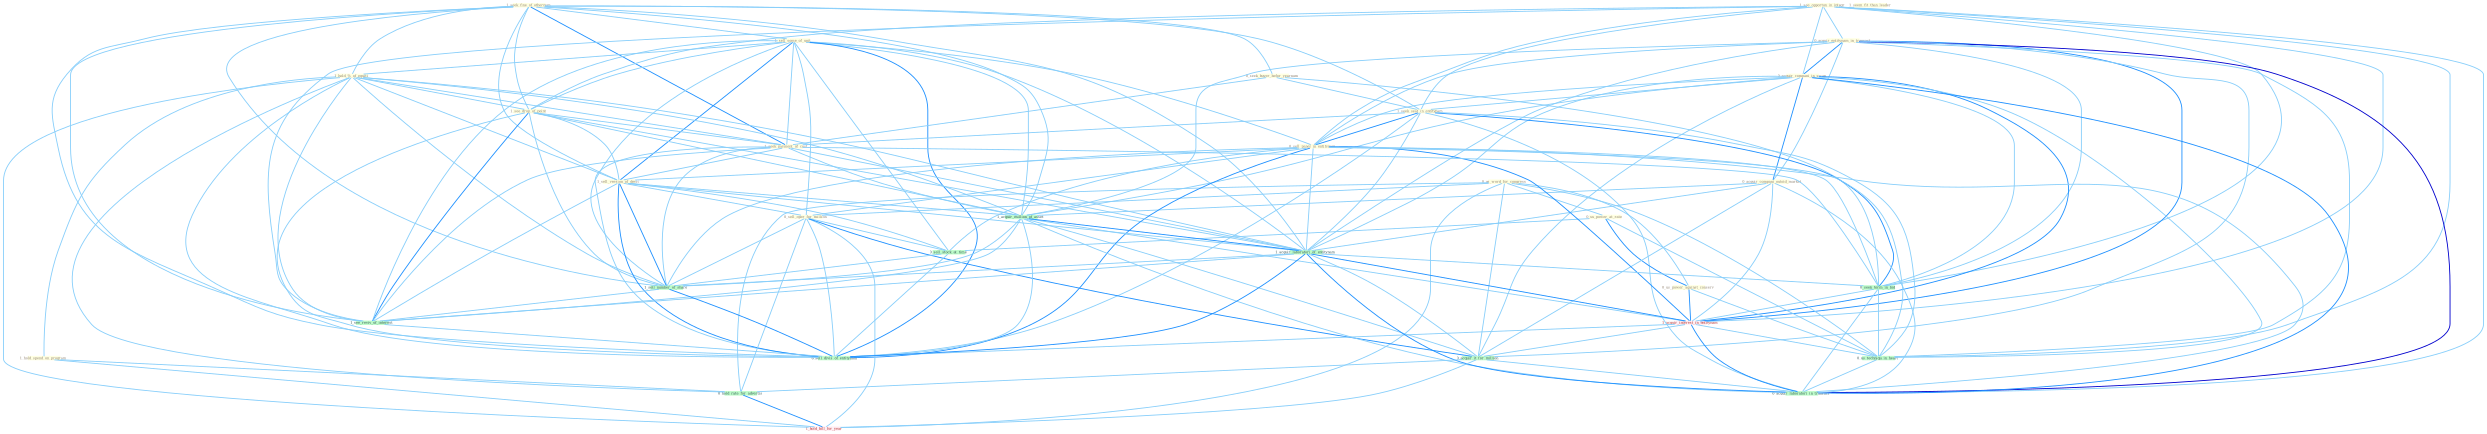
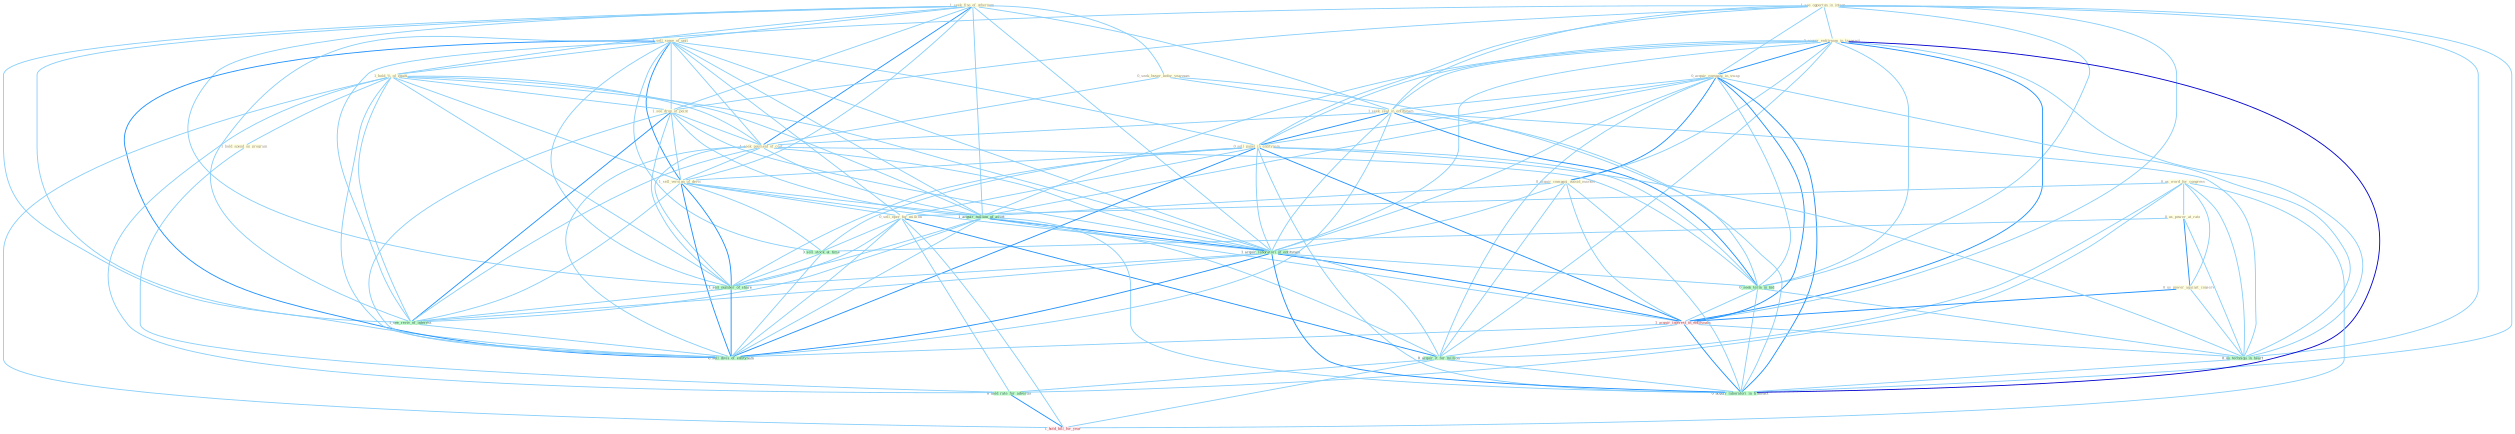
  graph {
    node [color="#ffffe0" fixedsize=true fontcolor="#8b7d6b" fontsize=4 shape=polygon style=filled]
    edge [color="#87cefa" w=1]
    "1_seek_fine_of_othernum " [height=.06 width=.5]
    "1_sell_some_of_unit " [height=.06 width=.5]
    "1_see_opportun_in_integr " [height=.06 width=.5]
    "0_acquir_entitynam_in_transact " [height=.06 width=.5]
    "1_hold_%_of_equiti " [height=.06 width=.5]
    "0_acquir_compani_in_swap " [height=.06 width=.5]
    "0_us_word_for_congress " [height=.06 width=.5]
    "0_seek_buyer_befor_yearnum " [height=.06 width=.5]
    "1_seek_seat_in_entitynam " [height=.06 width=.5]
    "0_us_power_at_rate " [height=.06 width=.5]
    "1_see_drop_of_point " [height=.06 width=.5]
    "0_us_power_against_conserv " [height=.06 width=.5]
    "0_acquir_compani_outsid_market " [height=.06 width=.5]
    "0_sell_panel_in_entitynam " [height=.06 width=.5]
    "1_hold_spend_on_program " [height=.06 width=.5]
    "1_seek_payment_of_cost " [height=.06 width=.5]
    "1_sell_version_of_devic " [height=.06 width=.5]
    "0_sell_oper_for_million " [height=.06 width=.5]
-   "1_seem_fit_than_leader " [height=.06 width=.5]
    "1_acquir_interest_in_entitynam " [color="#fff0f5" fontcolor="#b22222" height=.06 width=.5]
    "1_hold_bill_for_year " [color="#fff0f5" fontcolor="#b22222" height=.06 width=.5]
    "1_acquir_million_of_asset " [color="#BDFCC9" fontcolor="#2f4f4f" height=.06 width=.5]
    "1_acquir_laboratori_of_entitynam " [color="#BDFCC9" fontcolor="#2f4f4f" height=.06 width=.5]
    "1_sell_number_of_share " [color="#BDFCC9" fontcolor="#2f4f4f" height=.06 width=.5]
    "1_see_reviv_of_interest " [color="#BDFCC9" fontcolor="#2f4f4f" height=.06 width=.5]
    n26 [color="#BDFCC9" fontcolor="#2f4f4f" height=.06 label="6_sell_divis_of_entitynam" width=.5]
    "0_sell_stock_at_time " [color="#BDFCC9" fontcolor="#2f4f4f" height=.06 width=.5]
    "0_seek_term_in_bid " [color="#BDFCC9" fontcolor="#2f4f4f" height=.06 width=.5]
    "0_us_techniqu_in_heart " [color="#BDFCC9" fontcolor="#2f4f4f" height=.06 width=.5]
    "0_acquir_laboratori_in_transact " [color="#BDFCC9" fontcolor="#2f4f4f" height=.06 width=.5]
    "0_acquir_it_for_million " [color="#BDFCC9" fontcolor="#2f4f4f" height=.06 width=.5]
    "0_hold_rate_for_advertis " [color="#BDFCC9" fontcolor="#2f4f4f" height=.06 width=.5]
    subgraph sub_1 {
      "1_seek_fine_of_othernum "
      "1_sell_some_of_unit "
      "1_see_opportun_in_integr "
      "0_acquir_entitynam_in_transact "
      "1_hold_%_of_equiti "
      "0_acquir_compani_in_swap "
      "0_us_word_for_congress "
      "0_seek_buyer_befor_yearnum "
      "1_seek_seat_in_entitynam "
      "0_us_power_at_rate "
      "1_see_drop_of_point "
      "0_us_power_against_conserv "
      "0_acquir_compani_outsid_market "
      "0_sell_panel_in_entitynam "
      "1_hold_spend_on_program "
      "1_seek_payment_of_cost "
      "1_sell_version_of_devic "
      "0_sell_oper_for_million "
-     "1_seem_fit_than_leader "
    }
    subgraph sub_2 {
      "1_acquir_interest_in_entitynam "
      "1_hold_bill_for_year "
    }
    "1_seek_fine_of_othernum " -- "1_sell_some_of_unit "
    "1_seek_fine_of_othernum " -- "1_hold_%_of_equiti "
    "1_seek_fine_of_othernum " -- "0_seek_buyer_befor_yearnum "
    "1_seek_fine_of_othernum " -- "1_seek_seat_in_entitynam "
    "1_seek_fine_of_othernum " -- "1_see_drop_of_point "
    "1_seek_fine_of_othernum " -- "1_seek_payment_of_cost " [color="#1e90ff" w=2]
    "1_seek_fine_of_othernum " -- "1_sell_version_of_devic "
    "1_seek_fine_of_othernum " -- "1_acquir_million_of_asset "
    "1_seek_fine_of_othernum " -- "1_acquir_laboratori_of_entitynam "
    "1_seek_fine_of_othernum " -- "1_sell_number_of_share "
    "1_seek_fine_of_othernum " -- "1_see_reviv_of_interest "
    "1_seek_fine_of_othernum " -- n26
    "1_sell_some_of_unit " -- "1_hold_%_of_equiti "
    "1_sell_some_of_unit " -- "1_see_drop_of_point "
    "1_sell_some_of_unit " -- "0_sell_panel_in_entitynam "
    "1_sell_some_of_unit " -- "1_seek_payment_of_cost "
    "1_sell_some_of_unit " -- "1_sell_version_of_devic " [color="#1e90ff" w=2]
    "1_sell_some_of_unit " -- "0_sell_oper_for_million "
    "1_sell_some_of_unit " -- "1_acquir_million_of_asset "
    "1_sell_some_of_unit " -- "1_acquir_laboratori_of_entitynam "
    "1_sell_some_of_unit " -- "1_sell_number_of_share " [w=2]
    "1_sell_some_of_unit " -- "1_see_reviv_of_interest "
    "1_sell_some_of_unit " -- n26 [color="#1e90ff" w=2]
    "1_sell_some_of_unit " -- "0_sell_stock_at_time "
    "1_see_opportun_in_integr " -- "0_acquir_entitynam_in_transact "
    "1_see_opportun_in_integr " -- "0_acquir_compani_in_swap "
    "1_see_opportun_in_integr " -- "1_seek_seat_in_entitynam "
    "1_see_opportun_in_integr " -- "1_see_drop_of_point "
    "1_see_opportun_in_integr " -- "0_sell_panel_in_entitynam "
    "1_see_opportun_in_integr " -- "1_acquir_interest_in_entitynam "
    "1_see_opportun_in_integr " -- "1_see_reviv_of_interest "
    "1_see_opportun_in_integr " -- "0_seek_term_in_bid "
    "1_see_opportun_in_integr " -- "0_us_techniqu_in_heart "
    "1_see_opportun_in_integr " -- "0_acquir_laboratori_in_transact "
    "0_acquir_entitynam_in_transact " -- "0_acquir_compani_in_swap " [color="#1e90ff" w=2]
+   "0_acquir_entitynam_in_transact " -- "1_seek_seat_in_entitynam "
    "0_acquir_entitynam_in_transact " -- "0_acquir_compani_outsid_market "
    "0_acquir_entitynam_in_transact " -- "0_sell_panel_in_entitynam "
    "0_acquir_entitynam_in_transact " -- "1_acquir_interest_in_entitynam " [color="#1e90ff" w=2]
    "0_acquir_entitynam_in_transact " -- "1_acquir_million_of_asset "
    "0_acquir_entitynam_in_transact " -- "1_acquir_laboratori_of_entitynam "
    "0_acquir_entitynam_in_transact " -- "0_seek_term_in_bid "
    "0_acquir_entitynam_in_transact " -- "0_us_techniqu_in_heart "
    "0_acquir_entitynam_in_transact " -- "0_acquir_laboratori_in_transact " [color="#0000cd" w=3]
    "0_acquir_entitynam_in_transact " -- "0_acquir_it_for_million "
    "1_hold_%_of_equiti " -- "1_see_drop_of_point "
    "1_hold_%_of_equiti " -- "1_hold_spend_on_program "
    "1_hold_%_of_equiti " -- "1_seek_payment_of_cost "
    "1_hold_%_of_equiti " -- "1_sell_version_of_devic "
    "1_hold_%_of_equiti " -- "1_hold_bill_for_year "
    "1_hold_%_of_equiti " -- "1_acquir_million_of_asset "
    "1_hold_%_of_equiti " -- "1_acquir_laboratori_of_entitynam "
    "1_hold_%_of_equiti " -- "1_sell_number_of_share "
    "1_hold_%_of_equiti " -- "1_see_reviv_of_interest "
    "1_hold_%_of_equiti " -- n26
    "1_hold_%_of_equiti " -- "0_hold_rate_for_advertis "
    "0_acquir_compani_in_swap " -- "1_seek_seat_in_entitynam "
    "0_acquir_compani_in_swap " -- "0_acquir_compani_outsid_market " [color="#1e90ff" w=2]
    "0_acquir_compani_in_swap " -- "0_sell_panel_in_entitynam "
    "0_acquir_compani_in_swap " -- "1_acquir_interest_in_entitynam " [color="#1e90ff" w=2]
    "0_acquir_compani_in_swap " -- "1_acquir_million_of_asset "
    "0_acquir_compani_in_swap " -- "1_acquir_laboratori_of_entitynam "
    "0_acquir_compani_in_swap " -- "0_seek_term_in_bid "
    "0_acquir_compani_in_swap " -- "0_us_techniqu_in_heart "
    "0_acquir_compani_in_swap " -- "0_acquir_laboratori_in_transact " [color="#1e90ff" w=2]
    "0_acquir_compani_in_swap " -- "0_acquir_it_for_million "
    "0_us_word_for_congress " -- "0_us_power_at_rate "
    "0_us_word_for_congress " -- "0_us_power_against_conserv "
    "0_us_word_for_congress " -- "0_sell_oper_for_million "
    "0_us_word_for_congress " -- "1_hold_bill_for_year "
    "0_us_word_for_congress " -- "0_us_techniqu_in_heart "
    "0_us_word_for_congress " -- "0_acquir_it_for_million "
    "0_us_word_for_congress " -- "0_hold_rate_for_advertis "
    "0_seek_buyer_befor_yearnum " -- "1_seek_seat_in_entitynam "
    "0_seek_buyer_befor_yearnum " -- "1_seek_payment_of_cost "
    "0_seek_buyer_befor_yearnum " -- "0_seek_term_in_bid "
    "1_seek_seat_in_entitynam " -- "0_sell_panel_in_entitynam " [color="#1e90ff" w=2]
    "1_seek_seat_in_entitynam " -- "1_seek_payment_of_cost "
    "1_seek_seat_in_entitynam " -- "1_acquir_laboratori_of_entitynam "
    "1_seek_seat_in_entitynam " -- n26
    "1_seek_seat_in_entitynam " -- "0_seek_term_in_bid " [color="#1e90ff" w=2]
    "1_seek_seat_in_entitynam " -- "0_us_techniqu_in_heart "
    "1_seek_seat_in_entitynam " -- "0_acquir_laboratori_in_transact "
    "0_us_power_at_rate " -- "0_us_power_against_conserv " [color="#1e90ff" w=2]
    "0_us_power_at_rate " -- "0_sell_stock_at_time "
    "0_us_power_at_rate " -- "0_us_techniqu_in_heart "
    "1_see_drop_of_point " -- "1_seek_payment_of_cost "
    "1_see_drop_of_point " -- "1_sell_version_of_devic "
    "1_see_drop_of_point " -- "1_acquir_million_of_asset "
    "1_see_drop_of_point " -- "1_acquir_laboratori_of_entitynam "
    "1_see_drop_of_point " -- "1_sell_number_of_share "
    "1_see_drop_of_point " -- "1_see_reviv_of_interest " [color="#1e90ff" w=2]
    "1_see_drop_of_point " -- n26
    "0_us_power_against_conserv " -- "1_acquir_interest_in_entitynam " [color="#1e90ff" w=2]
    "0_us_power_against_conserv " -- "0_us_techniqu_in_heart "
    "0_acquir_compani_outsid_market " -- "1_acquir_interest_in_entitynam "
    "0_acquir_compani_outsid_market " -- "1_acquir_million_of_asset "
    "0_acquir_compani_outsid_market " -- "1_acquir_laboratori_of_entitynam "
    "0_acquir_compani_outsid_market " -- "0_acquir_laboratori_in_transact "
    "0_acquir_compani_outsid_market " -- "0_acquir_it_for_million "
    "0_sell_panel_in_entitynam " -- "1_sell_version_of_devic "
    "0_sell_panel_in_entitynam " -- "0_sell_oper_for_million "
    "0_sell_panel_in_entitynam " -- "1_acquir_interest_in_entitynam " [color="#1e90ff" w=2]
    "0_sell_panel_in_entitynam " -- "1_acquir_laboratori_of_entitynam "
    "0_sell_panel_in_entitynam " -- "1_sell_number_of_share "
    "0_sell_panel_in_entitynam " -- n26 [color="#1e90ff" w=2]
    "0_sell_panel_in_entitynam " -- "0_sell_stock_at_time "
    "0_sell_panel_in_entitynam " -- "0_seek_term_in_bid "
    "0_sell_panel_in_entitynam " -- "0_us_techniqu_in_heart "
    "0_sell_panel_in_entitynam " -- "0_acquir_laboratori_in_transact "
-   "1_hold_spend_on_program " -- "1_hold_bill_for_year "
    "1_hold_spend_on_program " -- "0_hold_rate_for_advertis "
    "1_seek_payment_of_cost " -- "1_sell_version_of_devic "
    "1_seek_payment_of_cost " -- "1_acquir_million_of_asset "
    "1_seek_payment_of_cost " -- "1_acquir_laboratori_of_entitynam "
    "1_seek_payment_of_cost " -- "1_sell_number_of_share "
    "1_seek_payment_of_cost " -- "1_see_reviv_of_interest "
    "1_seek_payment_of_cost " -- n26
    "1_seek_payment_of_cost " -- "0_seek_term_in_bid "
    "1_sell_version_of_devic " -- "0_sell_oper_for_million "
    "1_sell_version_of_devic " -- "1_acquir_million_of_asset "
    "1_sell_version_of_devic " -- "1_acquir_laboratori_of_entitynam "
    "1_sell_version_of_devic " -- "1_sell_number_of_share " [color="#1e90ff" w=2]
    "1_sell_version_of_devic " -- "1_see_reviv_of_interest "
    "1_sell_version_of_devic " -- n26 [color="#1e90ff" w=2]
    "1_sell_version_of_devic " -- "0_sell_stock_at_time "
    "0_sell_oper_for_million " -- "1_hold_bill_for_year "
    "0_sell_oper_for_million " -- "1_sell_number_of_share "
    "0_sell_oper_for_million " -- n26
    "0_sell_oper_for_million " -- "0_sell_stock_at_time "
    "0_sell_oper_for_million " -- "0_acquir_it_for_million " [color="#1e90ff" w=2]
    "0_sell_oper_for_million " -- "0_hold_rate_for_advertis "
    "1_acquir_interest_in_entitynam " -- n26
    "1_acquir_interest_in_entitynam " -- "0_us_techniqu_in_heart "
    "1_acquir_interest_in_entitynam " -- "0_acquir_laboratori_in_transact " [color="#1e90ff" w=2]
    "1_acquir_interest_in_entitynam " -- "0_acquir_it_for_million "
    "1_acquir_million_of_asset " -- "1_acquir_interest_in_entitynam "
    "1_acquir_million_of_asset " -- "1_acquir_laboratori_of_entitynam " [color="#1e90ff" w=2]
    "1_acquir_million_of_asset " -- "1_sell_number_of_share "
    "1_acquir_million_of_asset " -- "1_see_reviv_of_interest "
    "1_acquir_million_of_asset " -- n26
    "1_acquir_million_of_asset " -- "0_acquir_laboratori_in_transact "
    "1_acquir_million_of_asset " -- "0_acquir_it_for_million "
    "1_acquir_laboratori_of_entitynam " -- "1_acquir_interest_in_entitynam " [color="#1e90ff" w=2]
    "1_acquir_laboratori_of_entitynam " -- "1_sell_number_of_share "
    "1_acquir_laboratori_of_entitynam " -- "1_see_reviv_of_interest "
    "1_acquir_laboratori_of_entitynam " -- n26 [color="#1e90ff" w=2]
    "1_acquir_laboratori_of_entitynam " -- "0_seek_term_in_bid "
    "1_acquir_laboratori_of_entitynam " -- "0_acquir_laboratori_in_transact " [color="#1e90ff" w=2]
    "1_acquir_laboratori_of_entitynam " -- "0_acquir_it_for_million "
    "1_sell_number_of_share " -- "1_see_reviv_of_interest "
    "1_sell_number_of_share " -- n26 [color="#1e90ff" w=2]
    "1_see_reviv_of_interest " -- n26
    "0_sell_stock_at_time " -- "1_sell_number_of_share "
    "0_sell_stock_at_time " -- n26
    "0_seek_term_in_bid " -- "1_acquir_interest_in_entitynam "
    "0_seek_term_in_bid " -- "0_us_techniqu_in_heart "
    "0_seek_term_in_bid " -- "0_acquir_laboratori_in_transact "
    "0_us_techniqu_in_heart " -- "0_acquir_laboratori_in_transact "
    "0_acquir_it_for_million " -- "1_hold_bill_for_year "
    "0_acquir_it_for_million " -- "0_acquir_laboratori_in_transact "
    "0_acquir_it_for_million " -- "0_hold_rate_for_advertis "
    "0_hold_rate_for_advertis " -- "1_hold_bill_for_year " [color="#1e90ff" w=2]
  }
